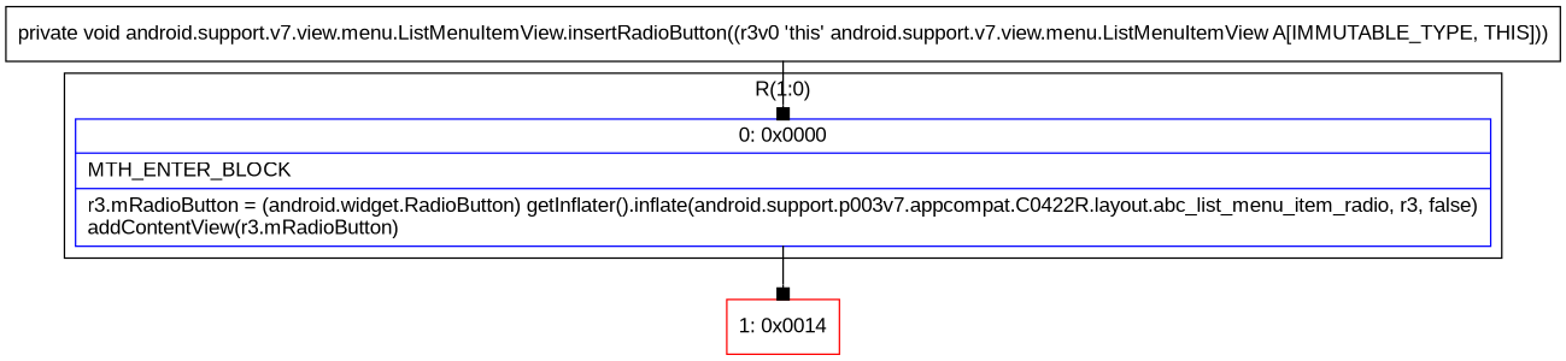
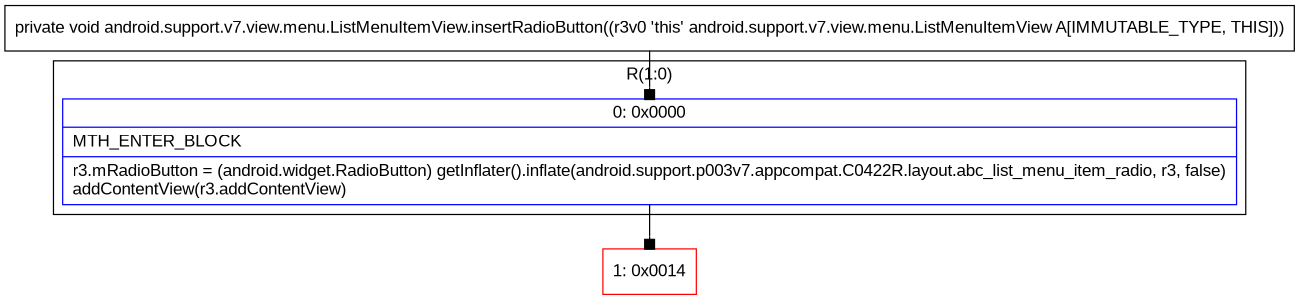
  digraph {
    fontname="Liberation Sans"
    node [shape=record fontname="Liberation Sans"]
    edge [arrowhead=box fontname="Liberation Sans"]
-   n1 [color=blue label="{0\:\ 0x0000|MTH_ENTER_BLOCK\l|r3.mRadioButton = (android.widget.RadioButton) getInflater().inflate(android.support.p003v7.appcompat.C0422R.layout.abc_list_menu_item_radio, r3, false)\laddContentView(r3.mRadioButton)\l}"]
+   n1 [color=blue label="{0\:\ 0x0000|MTH_ENTER_BLOCK\l|r3.mRadioButton = (android.widget.RadioButton) getInflater().inflate(android.support.p003v7.appcompat.C0422R.layout.abc_list_menu_item_radio, r3, false)\laddContentView(r3.addContentView)\l}"]
    n2 [color=red label="{1\:\ 0x0014}"]
    n3 [label="{private void android.support.v7.view.menu.ListMenuItemView.insertRadioButton((r3v0 'this' android.support.v7.view.menu.ListMenuItemView A[IMMUTABLE_TYPE, THIS])) }"]
    subgraph cluster_1 {
      label="R(1:0)"
      n1
    }
    n1 -> n2
    n3 -> n1
  }
